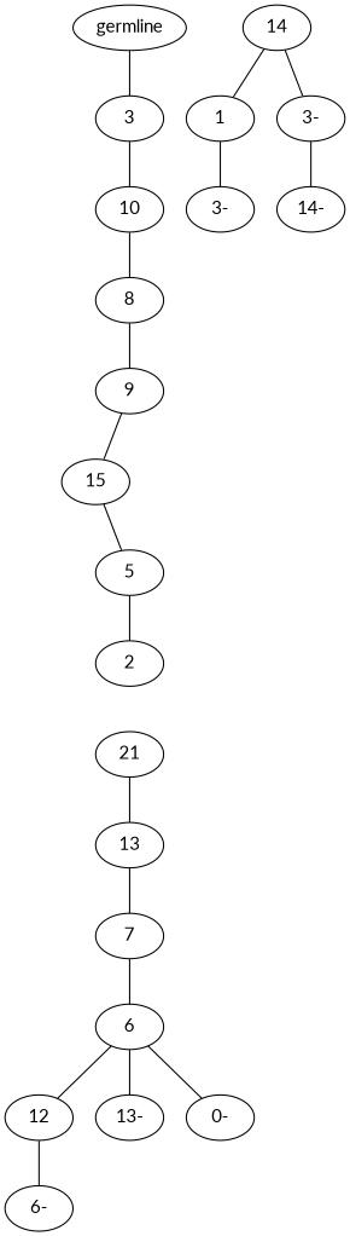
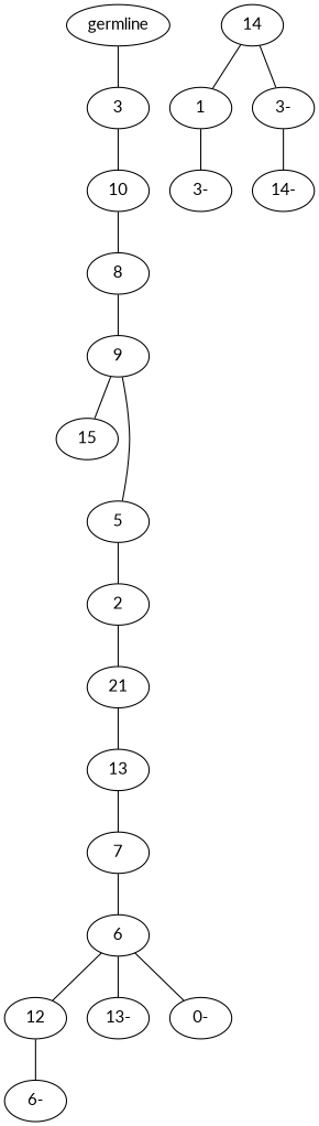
  graph {
    fontname=Lato
    node [fontname=Lato]
    edge [fontname=Lato]
    n1 [label=germline]
    n2 [label=3]
    n3 [label=10]
    n4 [label=8]
    n5 [label=9]
    n6 [label=15]
    n7 [label=14]
    n8 [label=1]
    n9 [label="3-"]
    n10 [label=5]
    n11 [label="3-"]
    n12 [label="14-"]
    n13 [label=2]
    n14 [label=21]
    n15 [label=13]
    n16 [label=7]
    n17 [label=6]
    n18 [label=12]
    n19 [label="13-"]
    n20 [label="0-"]
    n21 [label="6-"]
    n1 -- n2
    n2 -- n3
    n3 -- n4
    n4 -- n5
    n5 -- n6
-   n6 -- n10
+   n5 -- n10
    n7 -- n8
    n7 -- n9
    n8 -- n11
    n9 -- n12
    n10 -- n13
+   n13 -- n14
    n14 -- n15
    n15 -- n16
    n16 -- n17
    n17 -- n18
    n17 -- n19
    n17 -- n20
    n18 -- n21
  }
